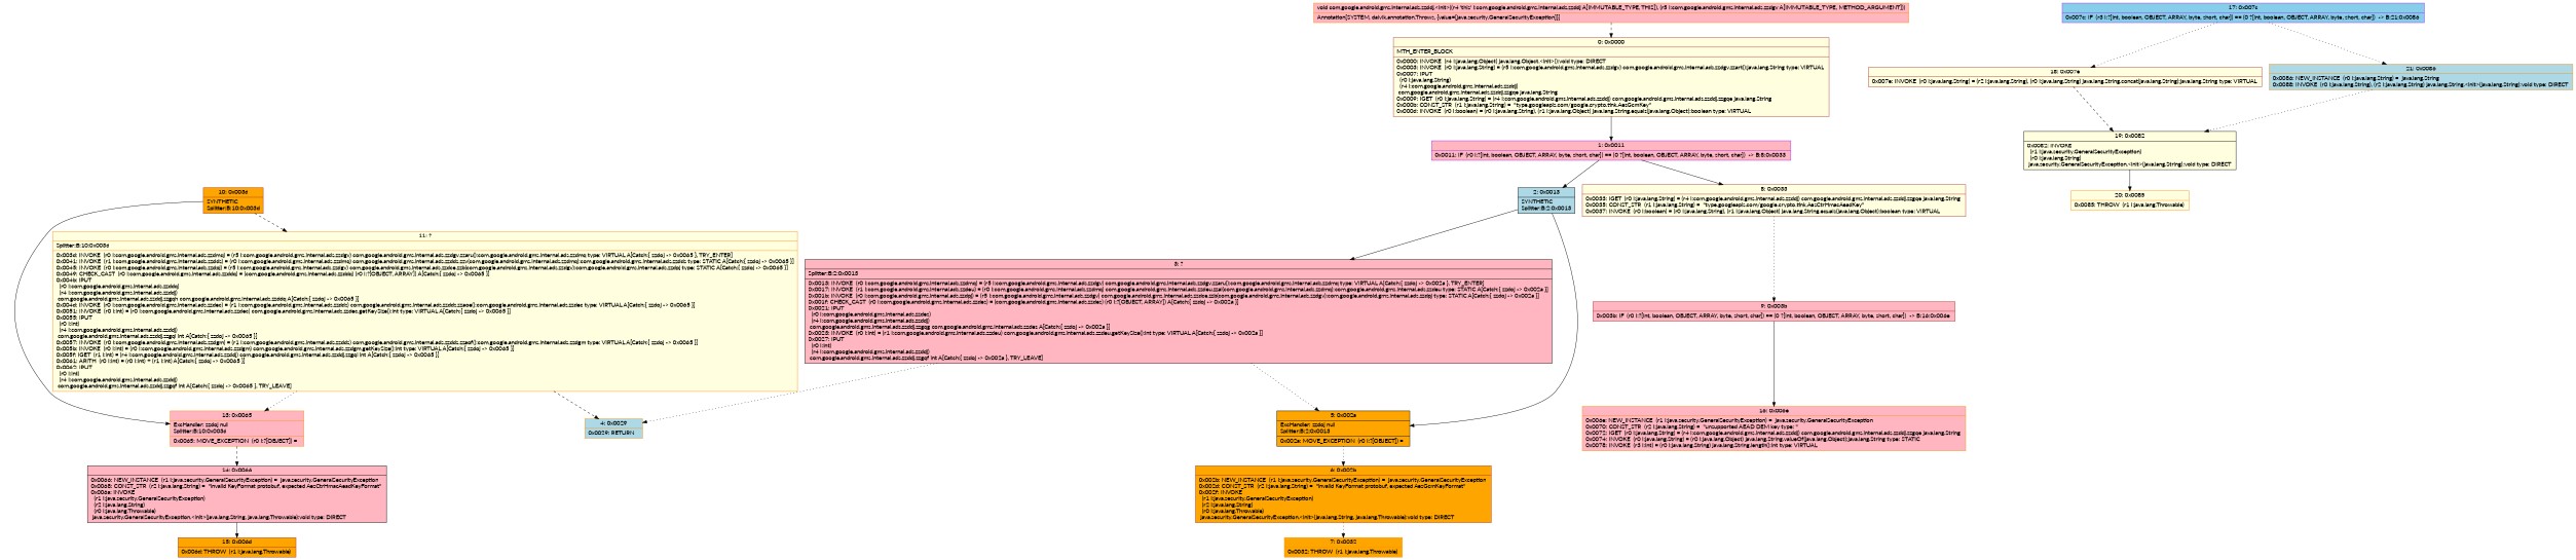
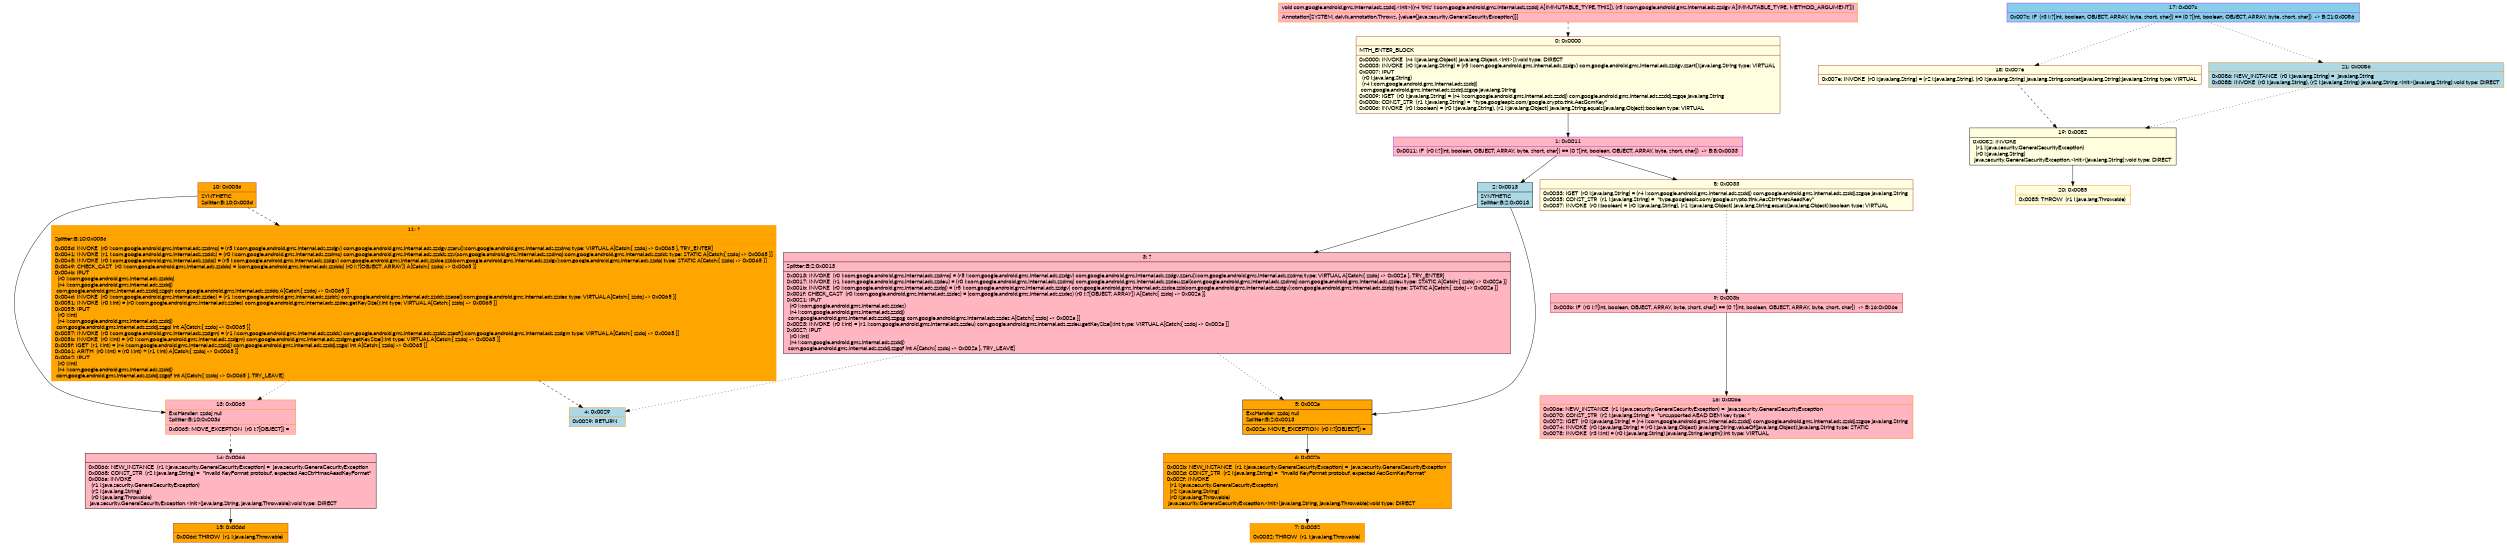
  digraph {
    fontname=Lato
    node [color=darkorange fillcolor=lightpink fontname=Lato shape=record style=filled]
    edge [fontname=Lato style=solid]
    n1 [color=brown fillcolor=lightyellow label="{0\:\ 0x0000|MTH_ENTER_BLOCK\l|0x0000: INVOKE  (r4 I:java.lang.Object) java.lang.Object.\<init\>():void type: DIRECT \l0x0003: INVOKE  (r0 I:java.lang.String) = (r5 I:com.google.android.gms.internal.ads.zzdgv) com.google.android.gms.internal.ads.zzdgv.zzart():java.lang.String type: VIRTUAL \l0x0007: IPUT  \l  (r0 I:java.lang.String)\l  (r4 I:com.google.android.gms.internal.ads.zzddj)\l com.google.android.gms.internal.ads.zzddj.zzgqe java.lang.String \l0x0009: IGET  (r0 I:java.lang.String) = (r4 I:com.google.android.gms.internal.ads.zzddj) com.google.android.gms.internal.ads.zzddj.zzgqe java.lang.String \l0x000b: CONST_STR  (r1 I:java.lang.String) =  \"type.googleapis.com\/google.crypto.tink.AesGcmKey\" \l0x000d: INVOKE  (r0 I:boolean) = (r0 I:java.lang.String), (r1 I:java.lang.Object) java.lang.String.equals(java.lang.Object):boolean type: VIRTUAL \l}"]
    n2 [color=purple label="{1\:\ 0x0011|0x0011: IF  (r0 I:?[int, boolean, OBJECT, ARRAY, byte, short, char]) == (0 ?[int, boolean, OBJECT, ARRAY, byte, short, char])  \-\> B:8:0x0033 \l}"]
    n3 [color=black fillcolor=lightblue label="{2\:\ 0x0013|SYNTHETIC\lSplitter:B:2:0x0013\l}"]
    n4 [color=brown fillcolor=lightyellow label="{8\:\ 0x0033|0x0033: IGET  (r0 I:java.lang.String) = (r4 I:com.google.android.gms.internal.ads.zzddj) com.google.android.gms.internal.ads.zzddj.zzgqe java.lang.String \l0x0035: CONST_STR  (r1 I:java.lang.String) =  \"type.googleapis.com\/google.crypto.tink.AesCtrHmacAeadKey\" \l0x0037: INVOKE  (r0 I:boolean) = (r0 I:java.lang.String), (r1 I:java.lang.Object) java.lang.String.equals(java.lang.Object):boolean type: VIRTUAL \l}"]
    n5 [color=black label="{3\:\ ?|Splitter:B:2:0x0013\l|0x0013: INVOKE  (r0 I:com.google.android.gms.internal.ads.zzdmq) = (r5 I:com.google.android.gms.internal.ads.zzdgv) com.google.android.gms.internal.ads.zzdgv.zzaru():com.google.android.gms.internal.ads.zzdmq type: VIRTUAL A[Catch:\{ zzdoj \-\> 0x002a \}, TRY_ENTER]\l0x0017: INVOKE  (r1 I:com.google.android.gms.internal.ads.zzdeu) = (r0 I:com.google.android.gms.internal.ads.zzdmq) com.google.android.gms.internal.ads.zzdeu.zzal(com.google.android.gms.internal.ads.zzdmq):com.google.android.gms.internal.ads.zzdeu type: STATIC A[Catch:\{ zzdoj \-\> 0x002a \}]\l0x001b: INVOKE  (r0 I:com.google.android.gms.internal.ads.zzdpj) = (r5 I:com.google.android.gms.internal.ads.zzdgv) com.google.android.gms.internal.ads.zzdce.zzb(com.google.android.gms.internal.ads.zzdgv):com.google.android.gms.internal.ads.zzdpj type: STATIC A[Catch:\{ zzdoj \-\> 0x002a \}]\l0x001f: CHECK_CAST  (r0 I:com.google.android.gms.internal.ads.zzdes) = (com.google.android.gms.internal.ads.zzdes) (r0 I:?[OBJECT, ARRAY]) A[Catch:\{ zzdoj \-\> 0x002a \}]\l0x0021: IPUT  \l  (r0 I:com.google.android.gms.internal.ads.zzdes)\l  (r4 I:com.google.android.gms.internal.ads.zzddj)\l com.google.android.gms.internal.ads.zzddj.zzgqg com.google.android.gms.internal.ads.zzdes A[Catch:\{ zzdoj \-\> 0x002a \}]\l0x0023: INVOKE  (r0 I:int) = (r1 I:com.google.android.gms.internal.ads.zzdeu) com.google.android.gms.internal.ads.zzdeu.getKeySize():int type: VIRTUAL A[Catch:\{ zzdoj \-\> 0x002a \}]\l0x0027: IPUT  \l  (r0 I:int)\l  (r4 I:com.google.android.gms.internal.ads.zzddj)\l com.google.android.gms.internal.ads.zzddj.zzgqf int A[Catch:\{ zzdoj \-\> 0x002a \}, TRY_LEAVE]\l}"]
    n6 [color=black fillcolor=orange label="{5\:\ 0x002a|ExcHandler: zzdoj null\lSplitter:B:2:0x0013\l|0x002a: MOVE_EXCEPTION  (r0 I:?[OBJECT]) =  \l}"]
    n7 [color=brown label="{9\:\ 0x003b|0x003b: IF  (r0 I:?[int, boolean, OBJECT, ARRAY, byte, short, char]) == (0 ?[int, boolean, OBJECT, ARRAY, byte, short, char])  \-\> B:16:0x006e \l}"]
    n8 [fillcolor=lightblue label="{4\:\ 0x0029|0x0029: RETURN   \l}"]
    n9 [color=brown fillcolor=orange label="{6\:\ 0x002b|0x002b: NEW_INSTANCE  (r1 I:java.security.GeneralSecurityException) =  java.security.GeneralSecurityException \l0x002d: CONST_STR  (r2 I:java.lang.String) =  \"invalid KeyFormat protobuf, expected AesGcmKeyFormat\" \l0x002f: INVOKE  \l  (r1 I:java.security.GeneralSecurityException)\l  (r2 I:java.lang.String)\l  (r0 I:java.lang.Throwable)\l java.security.GeneralSecurityException.\<init\>(java.lang.String, java.lang.Throwable):void type: DIRECT \l}"]
    n10 [fillcolor=orange label="{7\:\ 0x0032|0x0032: THROW  (r1 I:java.lang.Throwable) \l}"]
    n11 [label="{16\:\ 0x006e|0x006e: NEW_INSTANCE  (r1 I:java.security.GeneralSecurityException) =  java.security.GeneralSecurityException \l0x0070: CONST_STR  (r2 I:java.lang.String) =  \"unsupported AEAD DEM key type: \" \l0x0072: IGET  (r0 I:java.lang.String) = (r4 I:com.google.android.gms.internal.ads.zzddj) com.google.android.gms.internal.ads.zzddj.zzgqe java.lang.String \l0x0074: INVOKE  (r0 I:java.lang.String) = (r0 I:java.lang.Object) java.lang.String.valueOf(java.lang.Object):java.lang.String type: STATIC \l0x0078: INVOKE  (r3 I:int) = (r0 I:java.lang.String) java.lang.String.length():int type: VIRTUAL \l}"]
    n12 [color=brown fillcolor=orange label="{10\:\ 0x003d|SYNTHETIC\lSplitter:B:10:0x003d\l}"]
-   n13 [fillcolor=lightyellow label="{11\:\ ?|Splitter:B:10:0x003d\l|0x003d: INVOKE  (r0 I:com.google.android.gms.internal.ads.zzdmq) = (r5 I:com.google.android.gms.internal.ads.zzdgv) com.google.android.gms.internal.ads.zzdgv.zzaru():com.google.android.gms.internal.ads.zzdmq type: VIRTUAL A[Catch:\{ zzdoj \-\> 0x0065 \}, TRY_ENTER]\l0x0041: INVOKE  (r1 I:com.google.android.gms.internal.ads.zzdds) = (r0 I:com.google.android.gms.internal.ads.zzdmq) com.google.android.gms.internal.ads.zzdds.zzv(com.google.android.gms.internal.ads.zzdmq):com.google.android.gms.internal.ads.zzdds type: STATIC A[Catch:\{ zzdoj \-\> 0x0065 \}]\l0x0045: INVOKE  (r0 I:com.google.android.gms.internal.ads.zzdpj) = (r5 I:com.google.android.gms.internal.ads.zzdgv) com.google.android.gms.internal.ads.zzdce.zzb(com.google.android.gms.internal.ads.zzdgv):com.google.android.gms.internal.ads.zzdpj type: STATIC A[Catch:\{ zzdoj \-\> 0x0065 \}]\l0x0049: CHECK_CAST  (r0 I:com.google.android.gms.internal.ads.zzddq) = (com.google.android.gms.internal.ads.zzddq) (r0 I:?[OBJECT, ARRAY]) A[Catch:\{ zzdoj \-\> 0x0065 \}]\l0x004b: IPUT  \l  (r0 I:com.google.android.gms.internal.ads.zzddq)\l  (r4 I:com.google.android.gms.internal.ads.zzddj)\l com.google.android.gms.internal.ads.zzddj.zzgqh com.google.android.gms.internal.ads.zzddq A[Catch:\{ zzdoj \-\> 0x0065 \}]\l0x004d: INVOKE  (r0 I:com.google.android.gms.internal.ads.zzdec) = (r1 I:com.google.android.gms.internal.ads.zzdds) com.google.android.gms.internal.ads.zzdds.zzaoe():com.google.android.gms.internal.ads.zzdec type: VIRTUAL A[Catch:\{ zzdoj \-\> 0x0065 \}]\l0x0051: INVOKE  (r0 I:int) = (r0 I:com.google.android.gms.internal.ads.zzdec) com.google.android.gms.internal.ads.zzdec.getKeySize():int type: VIRTUAL A[Catch:\{ zzdoj \-\> 0x0065 \}]\l0x0055: IPUT  \l  (r0 I:int)\l  (r4 I:com.google.android.gms.internal.ads.zzddj)\l com.google.android.gms.internal.ads.zzddj.zzgqi int A[Catch:\{ zzdoj \-\> 0x0065 \}]\l0x0057: INVOKE  (r0 I:com.google.android.gms.internal.ads.zzdgm) = (r1 I:com.google.android.gms.internal.ads.zzdds) com.google.android.gms.internal.ads.zzdds.zzaof():com.google.android.gms.internal.ads.zzdgm type: VIRTUAL A[Catch:\{ zzdoj \-\> 0x0065 \}]\l0x005b: INVOKE  (r0 I:int) = (r0 I:com.google.android.gms.internal.ads.zzdgm) com.google.android.gms.internal.ads.zzdgm.getKeySize():int type: VIRTUAL A[Catch:\{ zzdoj \-\> 0x0065 \}]\l0x005f: IGET  (r1 I:int) = (r4 I:com.google.android.gms.internal.ads.zzddj) com.google.android.gms.internal.ads.zzddj.zzgqi int A[Catch:\{ zzdoj \-\> 0x0065 \}]\l0x0061: ARITH  (r0 I:int) = (r0 I:int) + (r1 I:int) A[Catch:\{ zzdoj \-\> 0x0065 \}]\l0x0062: IPUT  \l  (r0 I:int)\l  (r4 I:com.google.android.gms.internal.ads.zzddj)\l com.google.android.gms.internal.ads.zzddj.zzgqf int A[Catch:\{ zzdoj \-\> 0x0065 \}, TRY_LEAVE]\l}"]
+   n13 [fillcolor=orange label="{11\:\ ?|Splitter:B:10:0x003d\l|0x003d: INVOKE  (r0 I:com.google.android.gms.internal.ads.zzdmq) = (r5 I:com.google.android.gms.internal.ads.zzdgv) com.google.android.gms.internal.ads.zzdgv.zzaru():com.google.android.gms.internal.ads.zzdmq type: VIRTUAL A[Catch:\{ zzdoj \-\> 0x0065 \}, TRY_ENTER]\l0x0041: INVOKE  (r1 I:com.google.android.gms.internal.ads.zzdds) = (r0 I:com.google.android.gms.internal.ads.zzdmq) com.google.android.gms.internal.ads.zzdds.zzv(com.google.android.gms.internal.ads.zzdmq):com.google.android.gms.internal.ads.zzdds type: STATIC A[Catch:\{ zzdoj \-\> 0x0065 \}]\l0x0045: INVOKE  (r0 I:com.google.android.gms.internal.ads.zzdpj) = (r5 I:com.google.android.gms.internal.ads.zzdgv) com.google.android.gms.internal.ads.zzdce.zzb(com.google.android.gms.internal.ads.zzdgv):com.google.android.gms.internal.ads.zzdpj type: STATIC A[Catch:\{ zzdoj \-\> 0x0065 \}]\l0x0049: CHECK_CAST  (r0 I:com.google.android.gms.internal.ads.zzddq) = (com.google.android.gms.internal.ads.zzddq) (r0 I:?[OBJECT, ARRAY]) A[Catch:\{ zzdoj \-\> 0x0065 \}]\l0x004b: IPUT  \l  (r0 I:com.google.android.gms.internal.ads.zzddq)\l  (r4 I:com.google.android.gms.internal.ads.zzddj)\l com.google.android.gms.internal.ads.zzddj.zzgqh com.google.android.gms.internal.ads.zzddq A[Catch:\{ zzdoj \-\> 0x0065 \}]\l0x004d: INVOKE  (r0 I:com.google.android.gms.internal.ads.zzdec) = (r1 I:com.google.android.gms.internal.ads.zzdds) com.google.android.gms.internal.ads.zzdds.zzaoe():com.google.android.gms.internal.ads.zzdec type: VIRTUAL A[Catch:\{ zzdoj \-\> 0x0065 \}]\l0x0051: INVOKE  (r0 I:int) = (r0 I:com.google.android.gms.internal.ads.zzdec) com.google.android.gms.internal.ads.zzdec.getKeySize():int type: VIRTUAL A[Catch:\{ zzdoj \-\> 0x0065 \}]\l0x0055: IPUT  \l  (r0 I:int)\l  (r4 I:com.google.android.gms.internal.ads.zzddj)\l com.google.android.gms.internal.ads.zzddj.zzgqi int A[Catch:\{ zzdoj \-\> 0x0065 \}]\l0x0057: INVOKE  (r0 I:com.google.android.gms.internal.ads.zzdgm) = (r1 I:com.google.android.gms.internal.ads.zzdds) com.google.android.gms.internal.ads.zzdds.zzaof():com.google.android.gms.internal.ads.zzdgm type: VIRTUAL A[Catch:\{ zzdoj \-\> 0x0065 \}]\l0x005b: INVOKE  (r0 I:int) = (r0 I:com.google.android.gms.internal.ads.zzdgm) com.google.android.gms.internal.ads.zzdgm.getKeySize():int type: VIRTUAL A[Catch:\{ zzdoj \-\> 0x0065 \}]\l0x005f: IGET  (r1 I:int) = (r4 I:com.google.android.gms.internal.ads.zzddj) com.google.android.gms.internal.ads.zzddj.zzgqi int A[Catch:\{ zzdoj \-\> 0x0065 \}]\l0x0061: ARITH  (r0 I:int) = (r0 I:int) + (r1 I:int) A[Catch:\{ zzdoj \-\> 0x0065 \}]\l0x0062: IPUT  \l  (r0 I:int)\l  (r4 I:com.google.android.gms.internal.ads.zzddj)\l com.google.android.gms.internal.ads.zzddj.zzgqf int A[Catch:\{ zzdoj \-\> 0x0065 \}, TRY_LEAVE]\l}"]
    n14 [label="{13\:\ 0x0065|ExcHandler: zzdoj null\lSplitter:B:10:0x003d\l|0x0065: MOVE_EXCEPTION  (r0 I:?[OBJECT]) =  \l}"]
    n15 [color=black label="{14\:\ 0x0066|0x0066: NEW_INSTANCE  (r1 I:java.security.GeneralSecurityException) =  java.security.GeneralSecurityException \l0x0068: CONST_STR  (r2 I:java.lang.String) =  \"invalid KeyFormat protobuf, expected AesCtrHmacAeadKeyFormat\" \l0x006a: INVOKE  \l  (r1 I:java.security.GeneralSecurityException)\l  (r2 I:java.lang.String)\l  (r0 I:java.lang.Throwable)\l java.security.GeneralSecurityException.\<init\>(java.lang.String, java.lang.Throwable):void type: DIRECT \l}"]
    n16 [color=brown fillcolor=orange label="{15\:\ 0x006d|0x006d: THROW  (r1 I:java.lang.Throwable) \l}"]
    n17 [color=purple fillcolor=skyblue label="{17\:\ 0x007c|0x007c: IF  (r3 I:?[int, boolean, OBJECT, ARRAY, byte, short, char]) == (0 ?[int, boolean, OBJECT, ARRAY, byte, short, char])  \-\> B:21:0x0086 \l}"]
    n18 [color=brown fillcolor=lightyellow label="{18\:\ 0x007e|0x007e: INVOKE  (r0 I:java.lang.String) = (r2 I:java.lang.String), (r0 I:java.lang.String) java.lang.String.concat(java.lang.String):java.lang.String type: VIRTUAL \l}"]
    n19 [fillcolor=lightblue label="{21\:\ 0x0086|0x0086: NEW_INSTANCE  (r0 I:java.lang.String) =  java.lang.String \l0x0088: INVOKE  (r0 I:java.lang.String), (r2 I:java.lang.String) java.lang.String.\<init\>(java.lang.String):void type: DIRECT \l}"]
    n20 [color=black fillcolor=lightyellow label="{19\:\ 0x0082|0x0082: INVOKE  \l  (r1 I:java.security.GeneralSecurityException)\l  (r0 I:java.lang.String)\l java.security.GeneralSecurityException.\<init\>(java.lang.String):void type: DIRECT \l}"]
    n21 [fillcolor=lightyellow label="{20\:\ 0x0085|0x0085: THROW  (r1 I:java.lang.Throwable) \l}"]
    n22 [label="{void com.google.android.gms.internal.ads.zzddj.\<init\>((r4 'this' I:com.google.android.gms.internal.ads.zzddj A[IMMUTABLE_TYPE, THIS]), (r5 I:com.google.android.gms.internal.ads.zzdgv A[IMMUTABLE_TYPE, METHOD_ARGUMENT]))  | Annotation[SYSTEM, dalvik.annotation.Throws, \{value=[java.security.GeneralSecurityException]\}]\l}"]
    n1 -> n2
    n2 -> n3
    n2 -> n4
    n3 -> n5
    n3 -> n6
    n4 -> n7 [style=dotted]
    n5 -> n6 [style=dotted]
    n5 -> n8 [style=dotted]
-   n6 -> n9 [style=dotted]
+   n6 -> n9
    n7 -> n11
    n9 -> n10 [style=dotted]
    n12 -> n13 [style=dashed]
    n12 -> n14
    n13 -> n8 [style=dashed]
    n13 -> n14 [style=dotted]
    n14 -> n15 [style=dashed]
    n15 -> n16
    n17 -> n18 [style=dotted]
    n17 -> n19 [style=dotted]
    n18 -> n20 [style=dashed]
    n19 -> n20 [style=dotted]
    n20 -> n21
    n22 -> n1 [style=dashed]
  }
